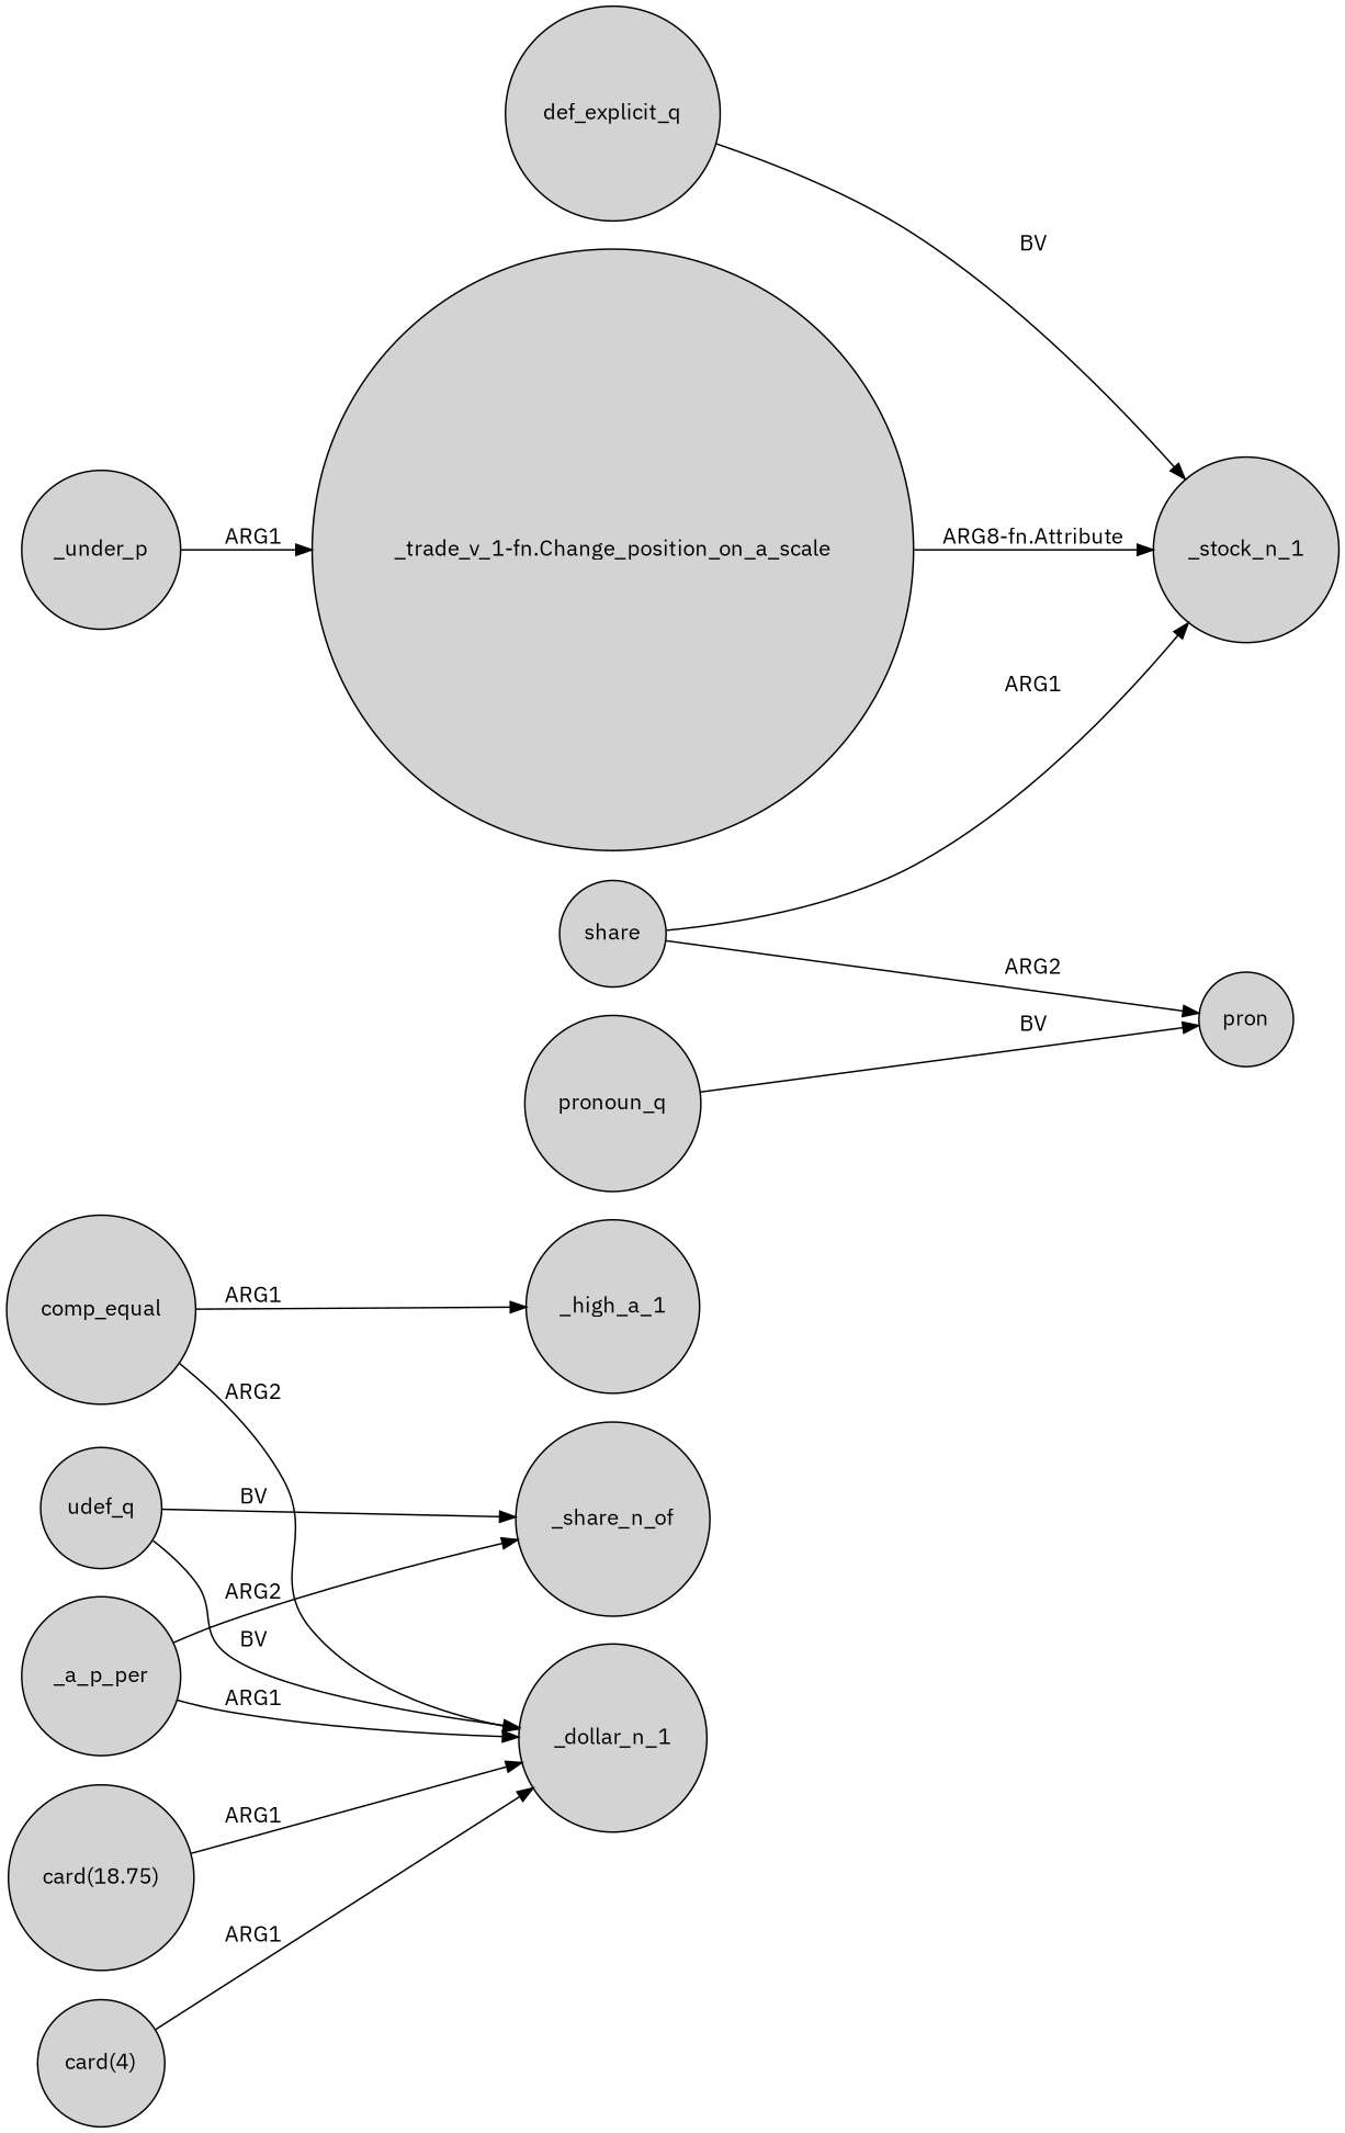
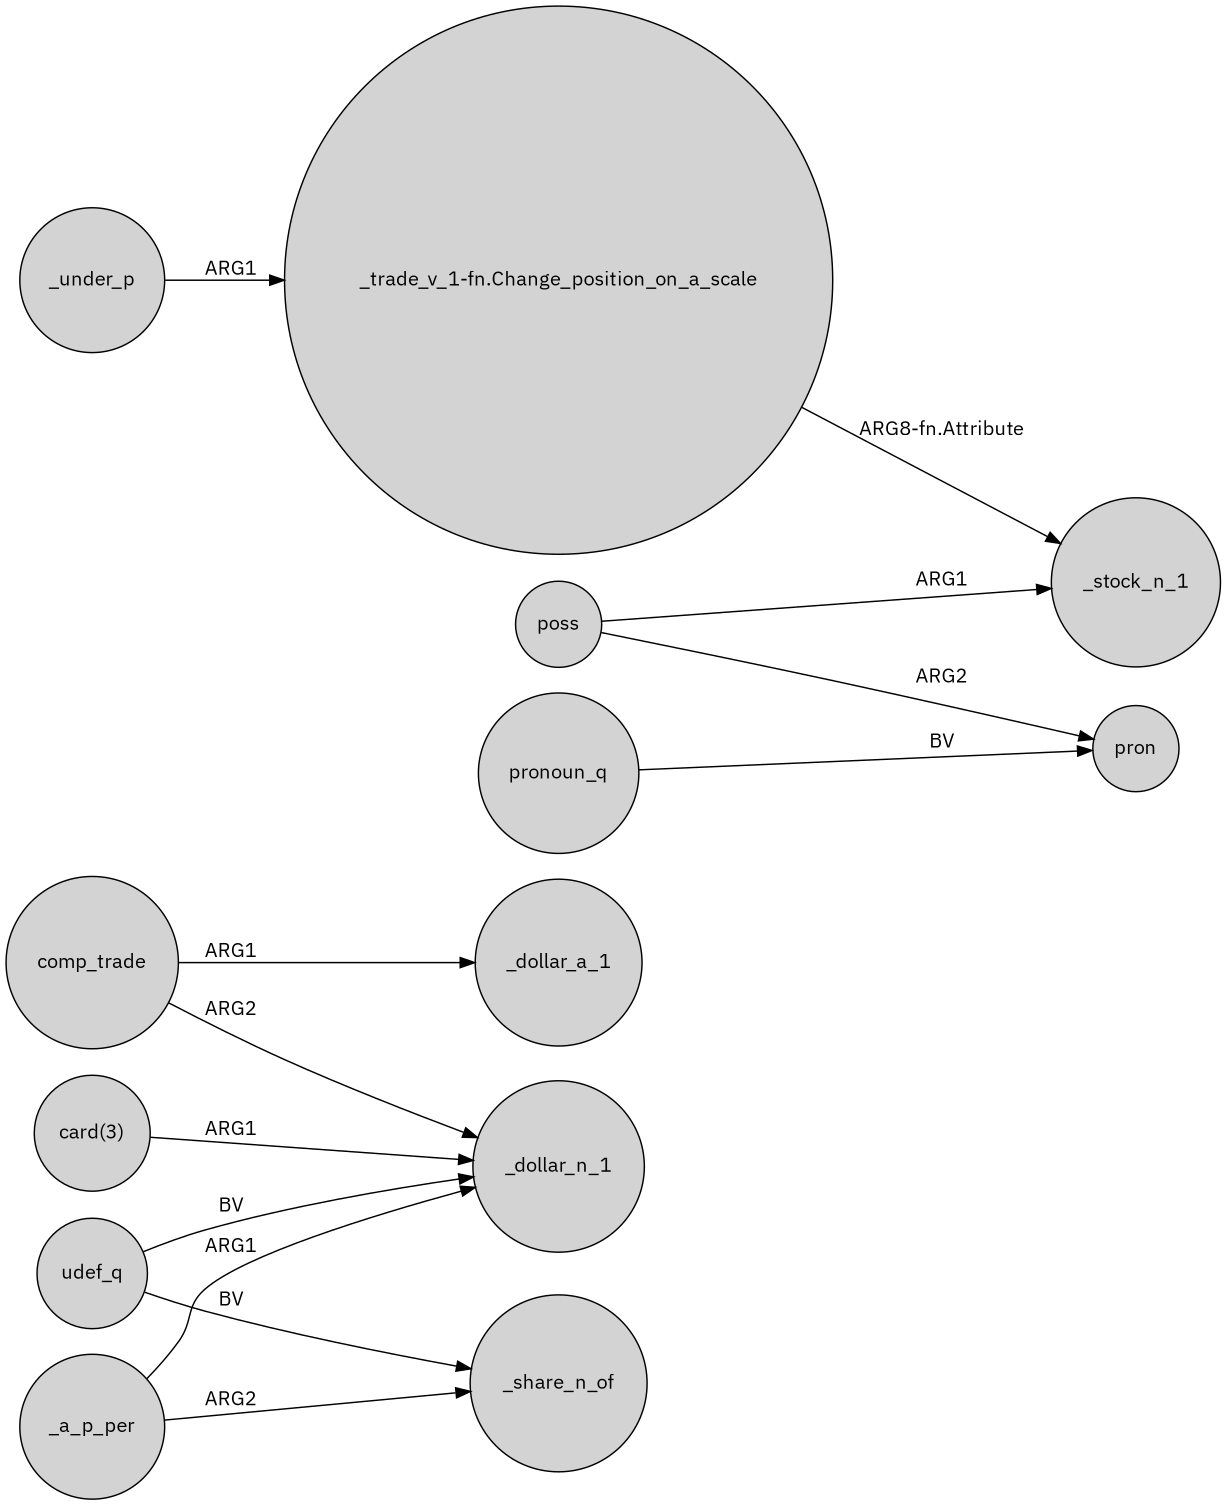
  digraph {
    fontname="IBM Plex Sans"
    rankdir=LR
    node [fontname="IBM Plex Sans" shape=circle style=filled]
    edge [fontname="IBM Plex Sans"]
-   comp_equal
+   comp_equal [label=comp_trade]
    _dollar_n_1
-   _high_a_1
+   _high_a_1 [label=_dollar_a_1]
    _a_p_per
    _share_n_of
-   def_explicit_q
    _stock_n_1
    udef_q
    _under_p
    "_trade_v_1-fn.Change_position_on_a_scale"
-   poss [label=share]
+   poss
    pron
-   "card(18.75)"
-   "card(4)"
+   "card(4)" [label="card(3)"]
    pronoun_q
    comp_equal -> _dollar_n_1 [label=ARG2]
    comp_equal -> _high_a_1 [label=ARG1]
    _a_p_per -> _dollar_n_1 [label=ARG1]
    _a_p_per -> _share_n_of [label=ARG2]
-   def_explicit_q -> _stock_n_1 [label=BV]
    udef_q -> _dollar_n_1 [label=BV]
    udef_q -> _share_n_of [label=BV]
    _under_p -> "_trade_v_1-fn.Change_position_on_a_scale" [label=ARG1]
    "_trade_v_1-fn.Change_position_on_a_scale" -> _stock_n_1 [label="ARG8-fn.Attribute"]
    poss -> _stock_n_1 [label=ARG1]
    poss -> pron [label=ARG2]
-   "card(18.75)" -> _dollar_n_1 [label=ARG1]
    "card(4)" -> _dollar_n_1 [label=ARG1]
    pronoun_q -> pron [label=BV]
  }
